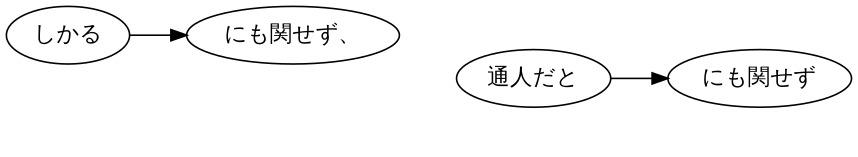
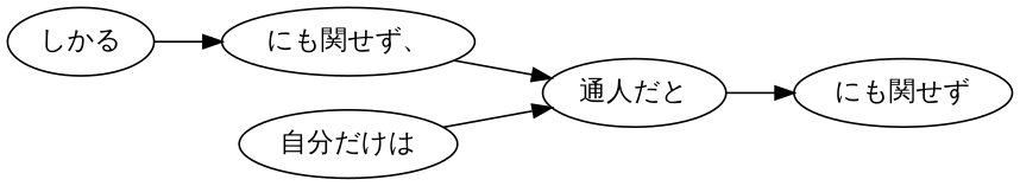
  digraph {
    rankdir=LR
    n1 [label="しかる"]
    n2 [label="にも関せず、"]
    n3 [label="通人だと"]
    n4 [label="にも関せず"]
+   n5 [label="自分だけは"]
    n1 -> n2
+   n2 -> n3
    n3 -> n4
+   n5 -> n3
  }
